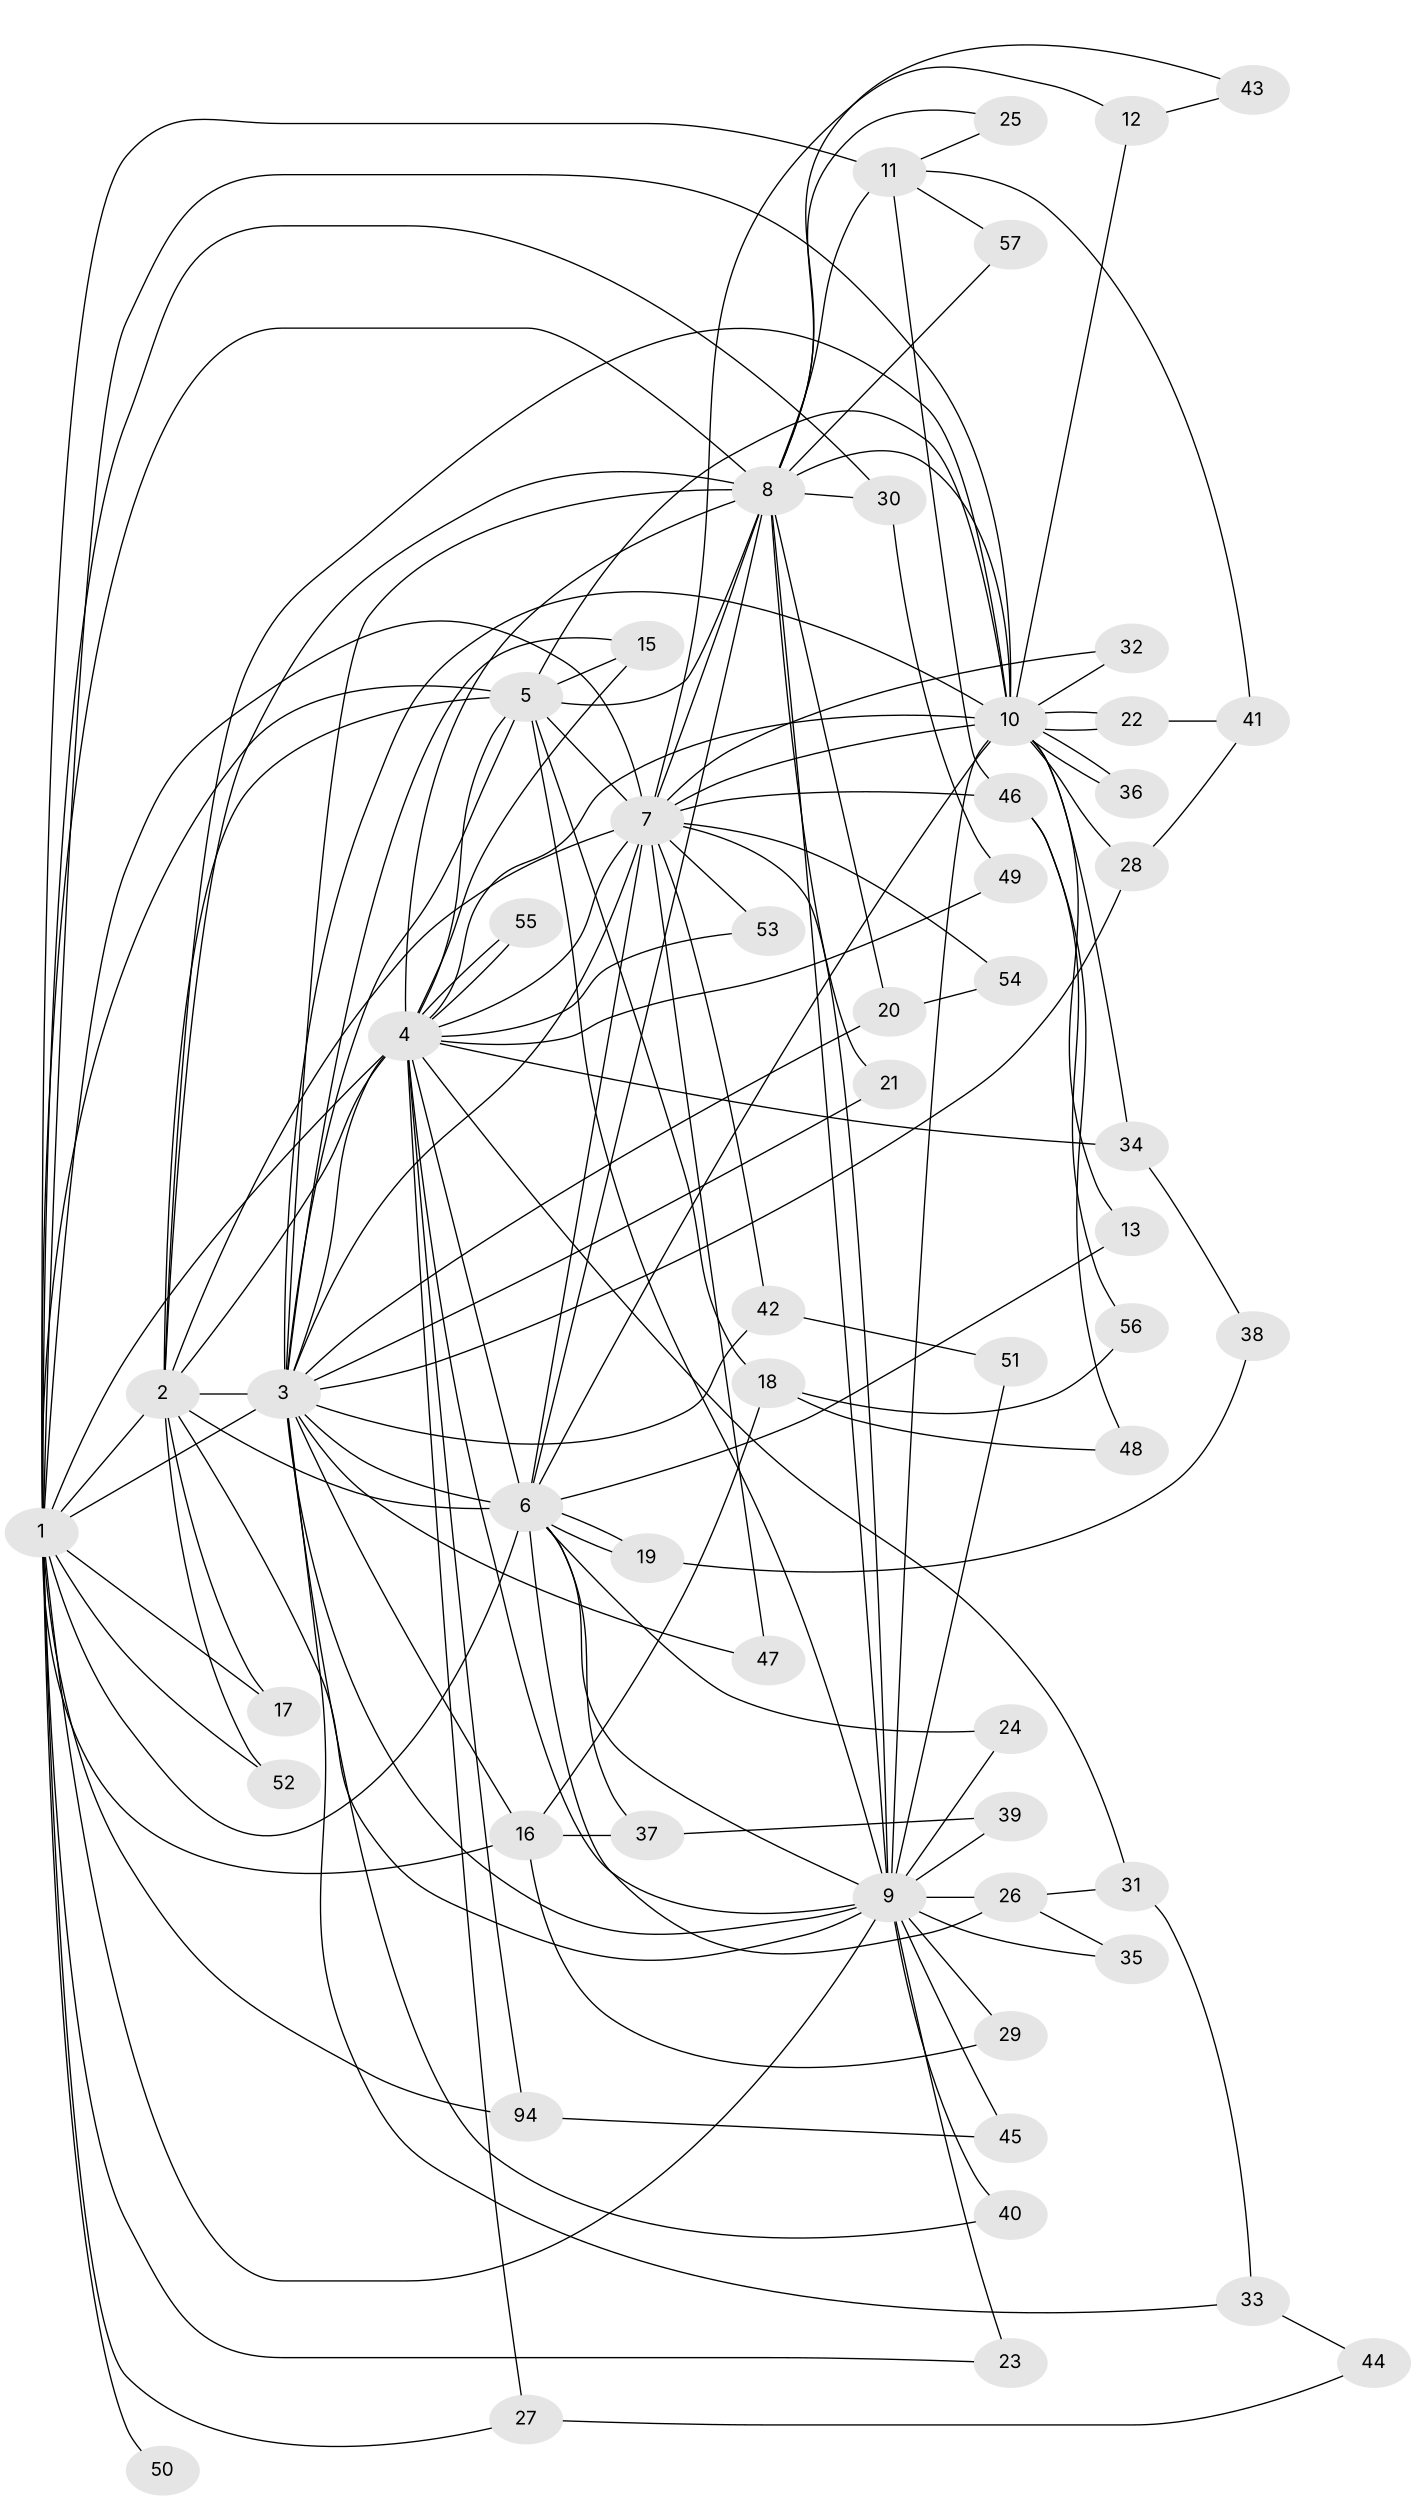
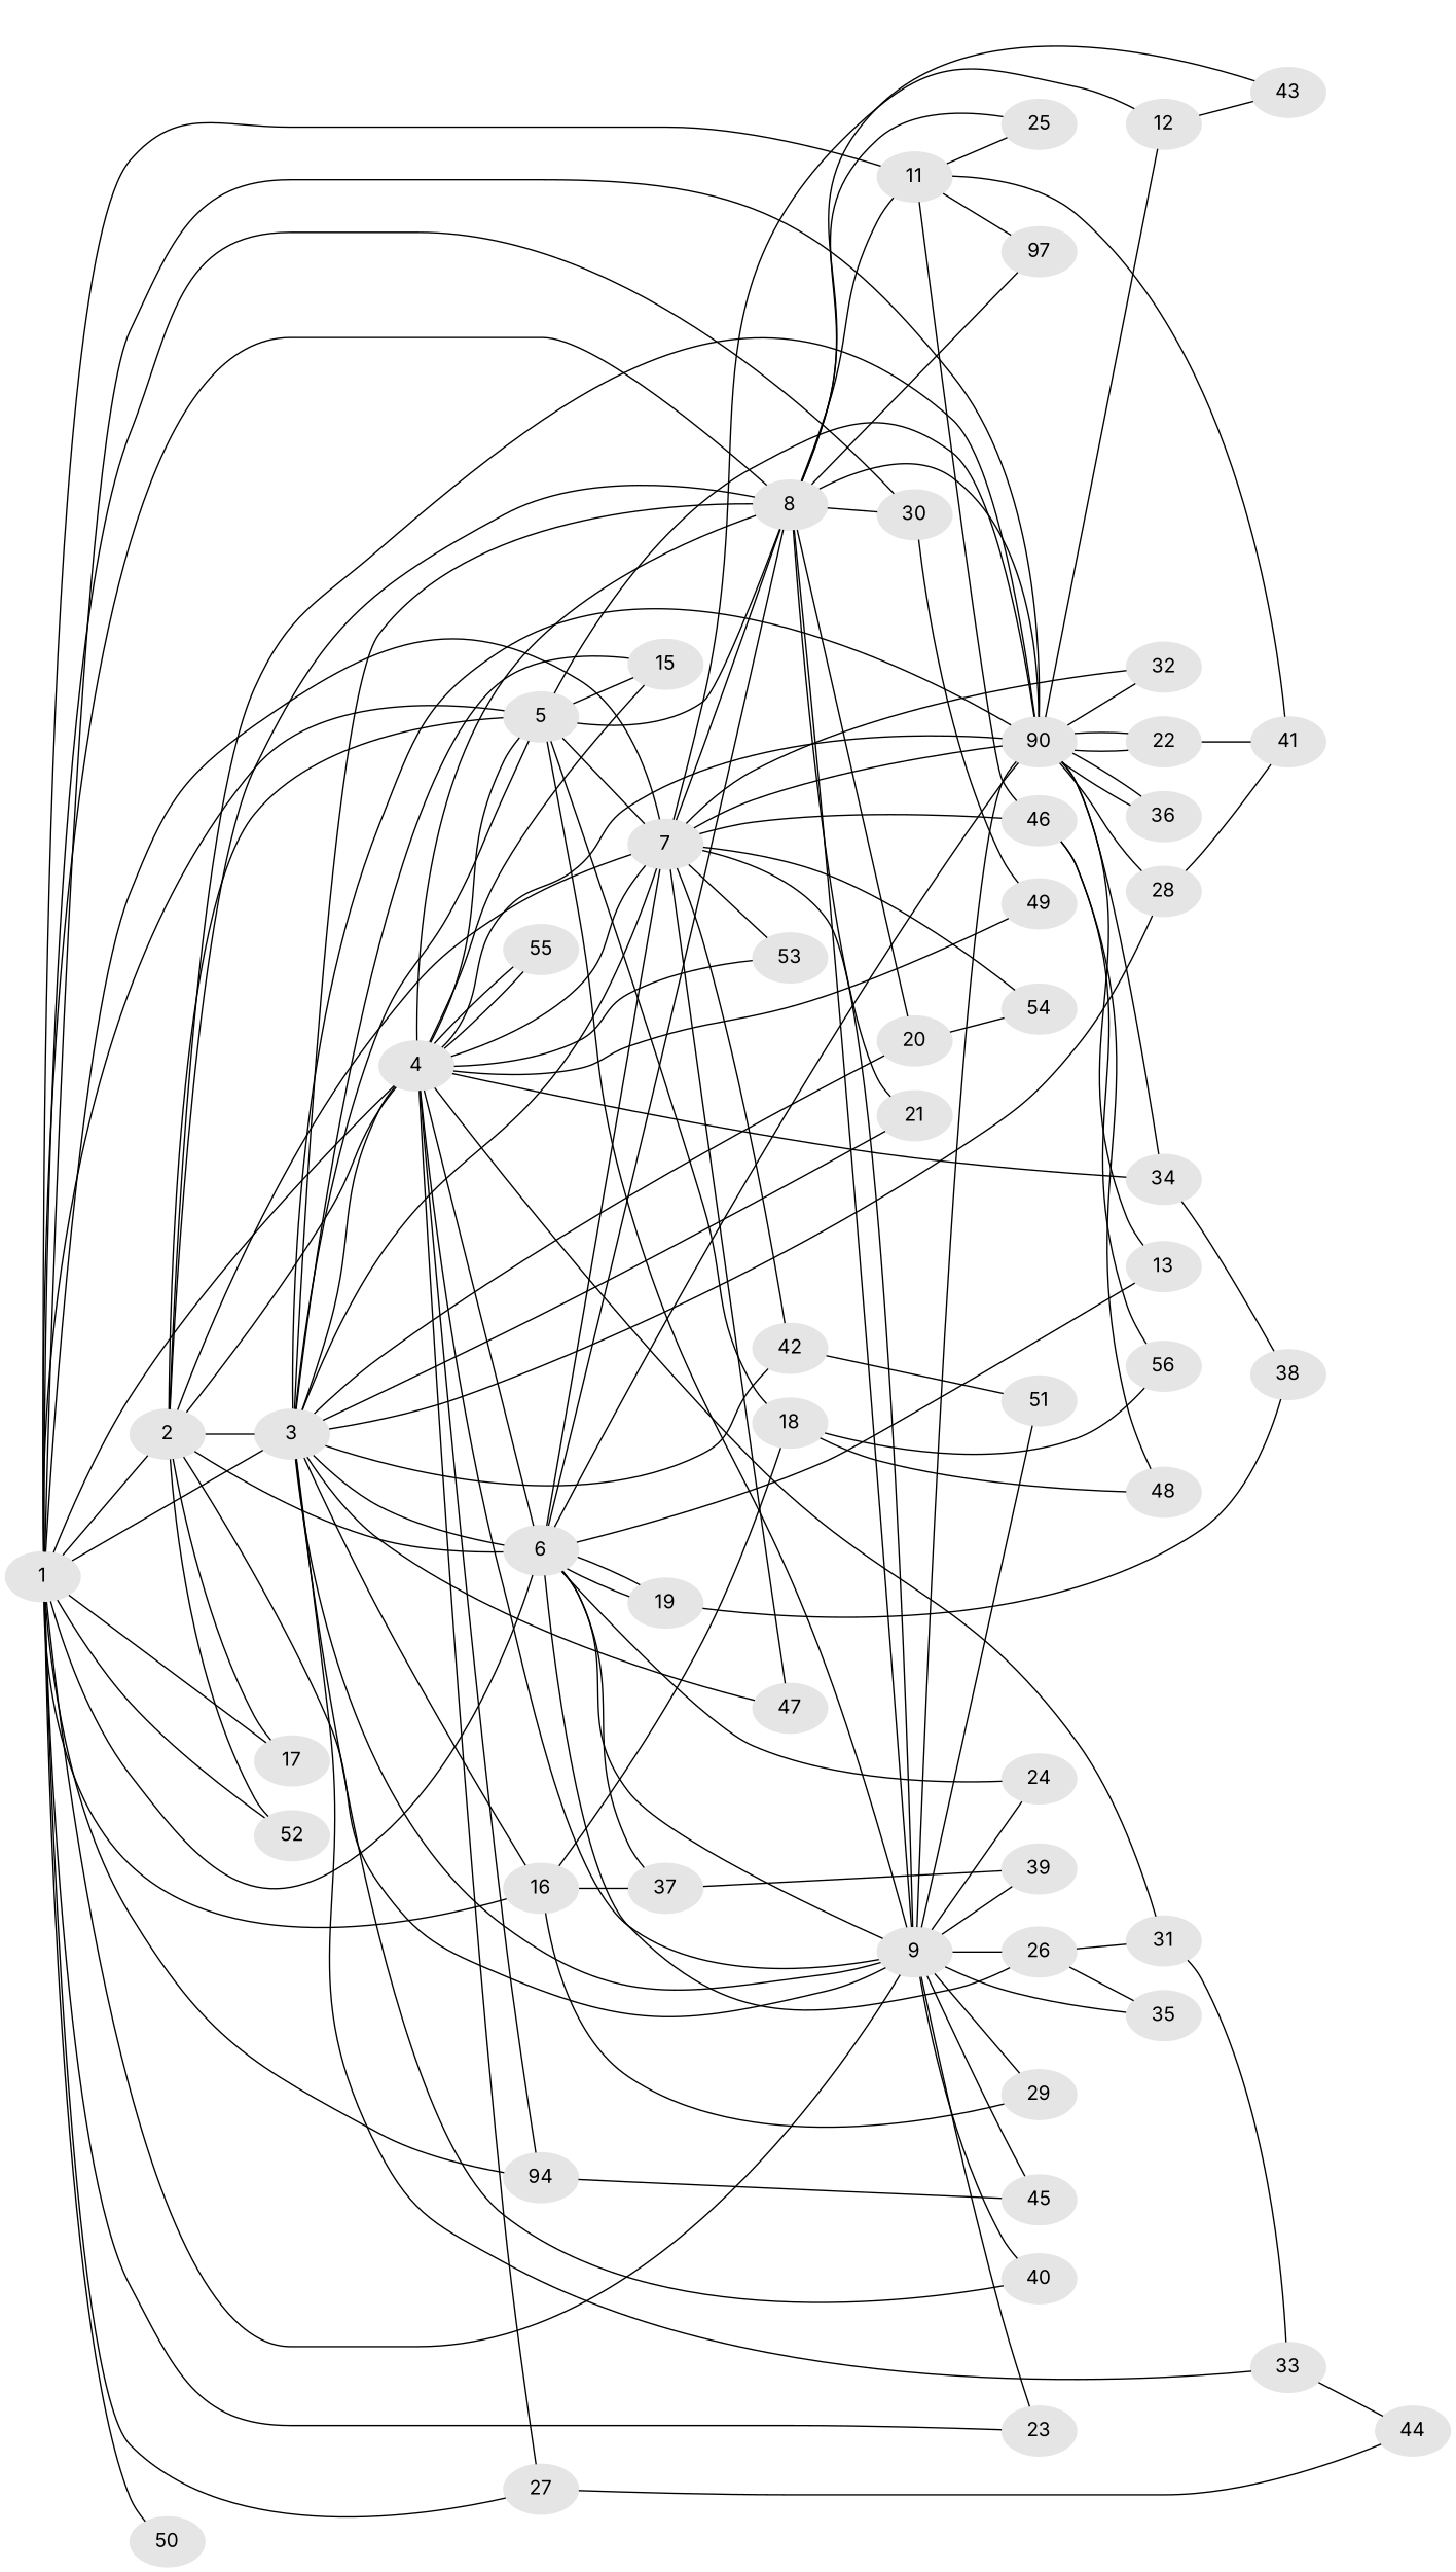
  graph {
    fontname=Inter
    rankdir=LR
    node [color=gray90 fontname=Inter style=filled]
    edge [fontname=Inter]
    1
    2
    3
    4
    5
    6
    7
    8
    9
-   10
+   10 [label=90]
    11
    n12 [label=94]
    16
    17
    23
    27
    30
    50
    52
    15
    20
    21
    28
    33
    40
    42
    47
    31
    34
    49
    53
    55
    18
    13
    19
    24
    26
    37
    12
    32
    46
    54
    25
    43
-   57
+   57 [label=97]
    29
    35
    39
    45
    51
    22
    36
    41
    44
    38
    48
    56
    1 -- 2
    1 -- 3
    1 -- 4
    1 -- 5
    1 -- 6
    1 -- 7
    1 -- 8
    1 -- 9
    1 -- 10
    1 -- 11
    1 -- n12
    1 -- 16
    1 -- 17
    1 -- 23
    1 -- 27
    1 -- 30
    1 -- 50
    1 -- 52
    2 -- 3
    2 -- 4
    2 -- 5
    2 -- 6
    2 -- 7
    2 -- 8
    2 -- 9
    2 -- 10
    2 -- 17
    2 -- 52
    3 -- 4
    3 -- 5
    3 -- 6
    3 -- 7
    3 -- 8
    3 -- 9
    3 -- 10
    3 -- 16
    3 -- 15
    3 -- 20
    3 -- 21
    3 -- 28
    3 -- 33
    3 -- 40
    3 -- 42
    3 -- 47
    4 -- 5
    4 -- 6
    4 -- 7
    4 -- 8
    4 -- 9
    4 -- 10
    4 -- n12
    4 -- 27
    4 -- 15
    4 -- 31
    4 -- 34
    4 -- 49
    4 -- 53
    4 -- 55
    4 -- 55
    5 -- 7
    5 -- 8
    5 -- 9
    5 -- 10
    5 -- 15
    5 -- 18
    6 -- 7
    6 -- 8
    6 -- 9
    6 -- 10
    6 -- 13
    6 -- 19
    6 -- 19
    6 -- 24
    6 -- 26
    6 -- 37
    7 -- 8
    7 -- 9
    7 -- 10
    7 -- 42
    7 -- 47
    7 -- 53
    7 -- 12
    7 -- 32
    7 -- 46
    7 -- 54
    8 -- 9
    8 -- 10
    8 -- 11
    8 -- 30
    8 -- 20
    8 -- 21
    8 -- 25
    8 -- 43
    8 -- 57
    9 -- 10
    9 -- 23
    9 -- 40
    9 -- 24
    9 -- 26
    9 -- 29
    9 -- 35
    9 -- 39
    9 -- 45
    9 -- 51
    10 -- 28
    10 -- 34
    10 -- 13
    10 -- 12
    10 -- 32
    10 -- 22
    10 -- 22
    10 -- 36
    10 -- 36
    11 -- 46
    11 -- 25
    11 -- 57
    11 -- 41
    n12 -- 45
    16 -- 18
    16 -- 37
    16 -- 29
    27 -- 44
    30 -- 49
    20 -- 54
    28 -- 41
    33 -- 44
    42 -- 51
    31 -- 33
    34 -- 38
    18 -- 48
    18 -- 56
    19 -- 38
    26 -- 31
    26 -- 35
    37 -- 39
    12 -- 43
    46 -- 48
    46 -- 56
    22 -- 41
  }
